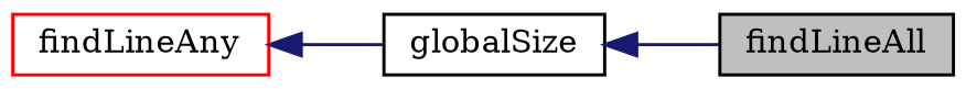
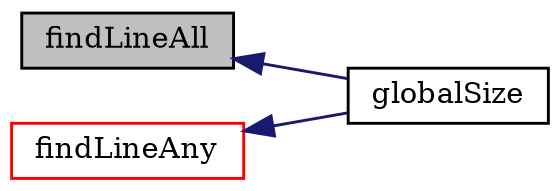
  digraph {
    fontname="DejaVu Serif"
    rankdir=LR
    node [color=black fontname="DejaVu Serif" fontsize=10 shape=record]
    edge [color=midnightblue dir=back fontname="DejaVu Serif" fontsize=10 labelfontname=FreeSans labelfontsize=10 style=solid]
    n1 [fillcolor=grey75 fontcolor=black height=0.2 label=findLineAll style=filled width=0.4]
    n2 [height=0.2 label=globalSize width=0.4]
    n3 [color=red height=0.2 label=findLineAny width=0.4]
-   n2 -> n1
+   n1 -> n2
    n3 -> n2
  }
